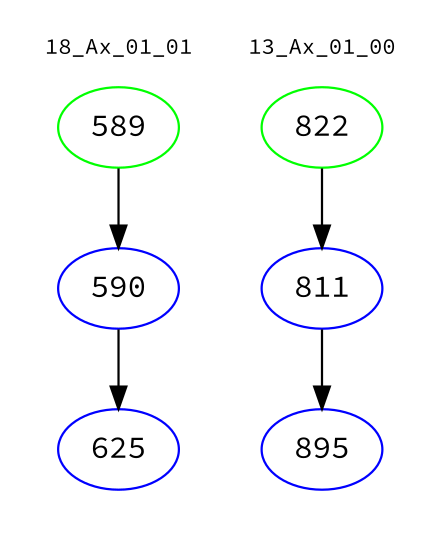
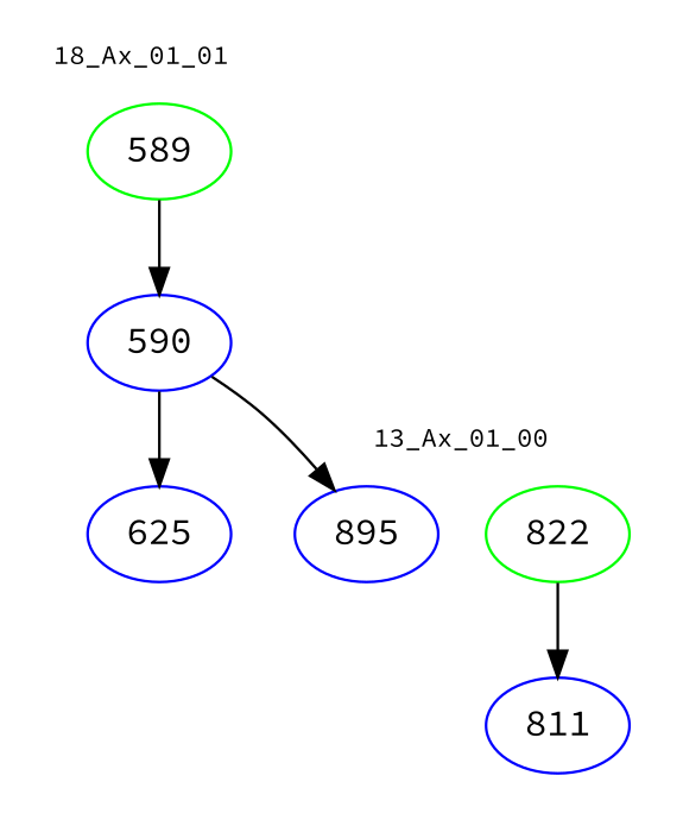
  digraph {
    fontname="Source Code Pro"
    node [color=blue fontname="Source Code Pro"]
    edge [color=black fontname="Source Code Pro"]
    n1 [color=green label=589]
    n2 [label=590]
    n3 [label=625]
    n4 [color=green label=822]
    n5 [label=811]
    n6 [label=895]
    subgraph cluster_1 {
      color=white
      fontsize=10
      label="18_Ax_01_01"
      n1
      n2
      n3
    }
    subgraph cluster_2 {
      color=white
      fontsize=10
      label="13_Ax_01_00"
      n4
      n5
      n6
    }
    n1 -> n2
    n2 -> n3
    n4 -> n5
-   n5 -> n6
+   n2 -> n6
  }
